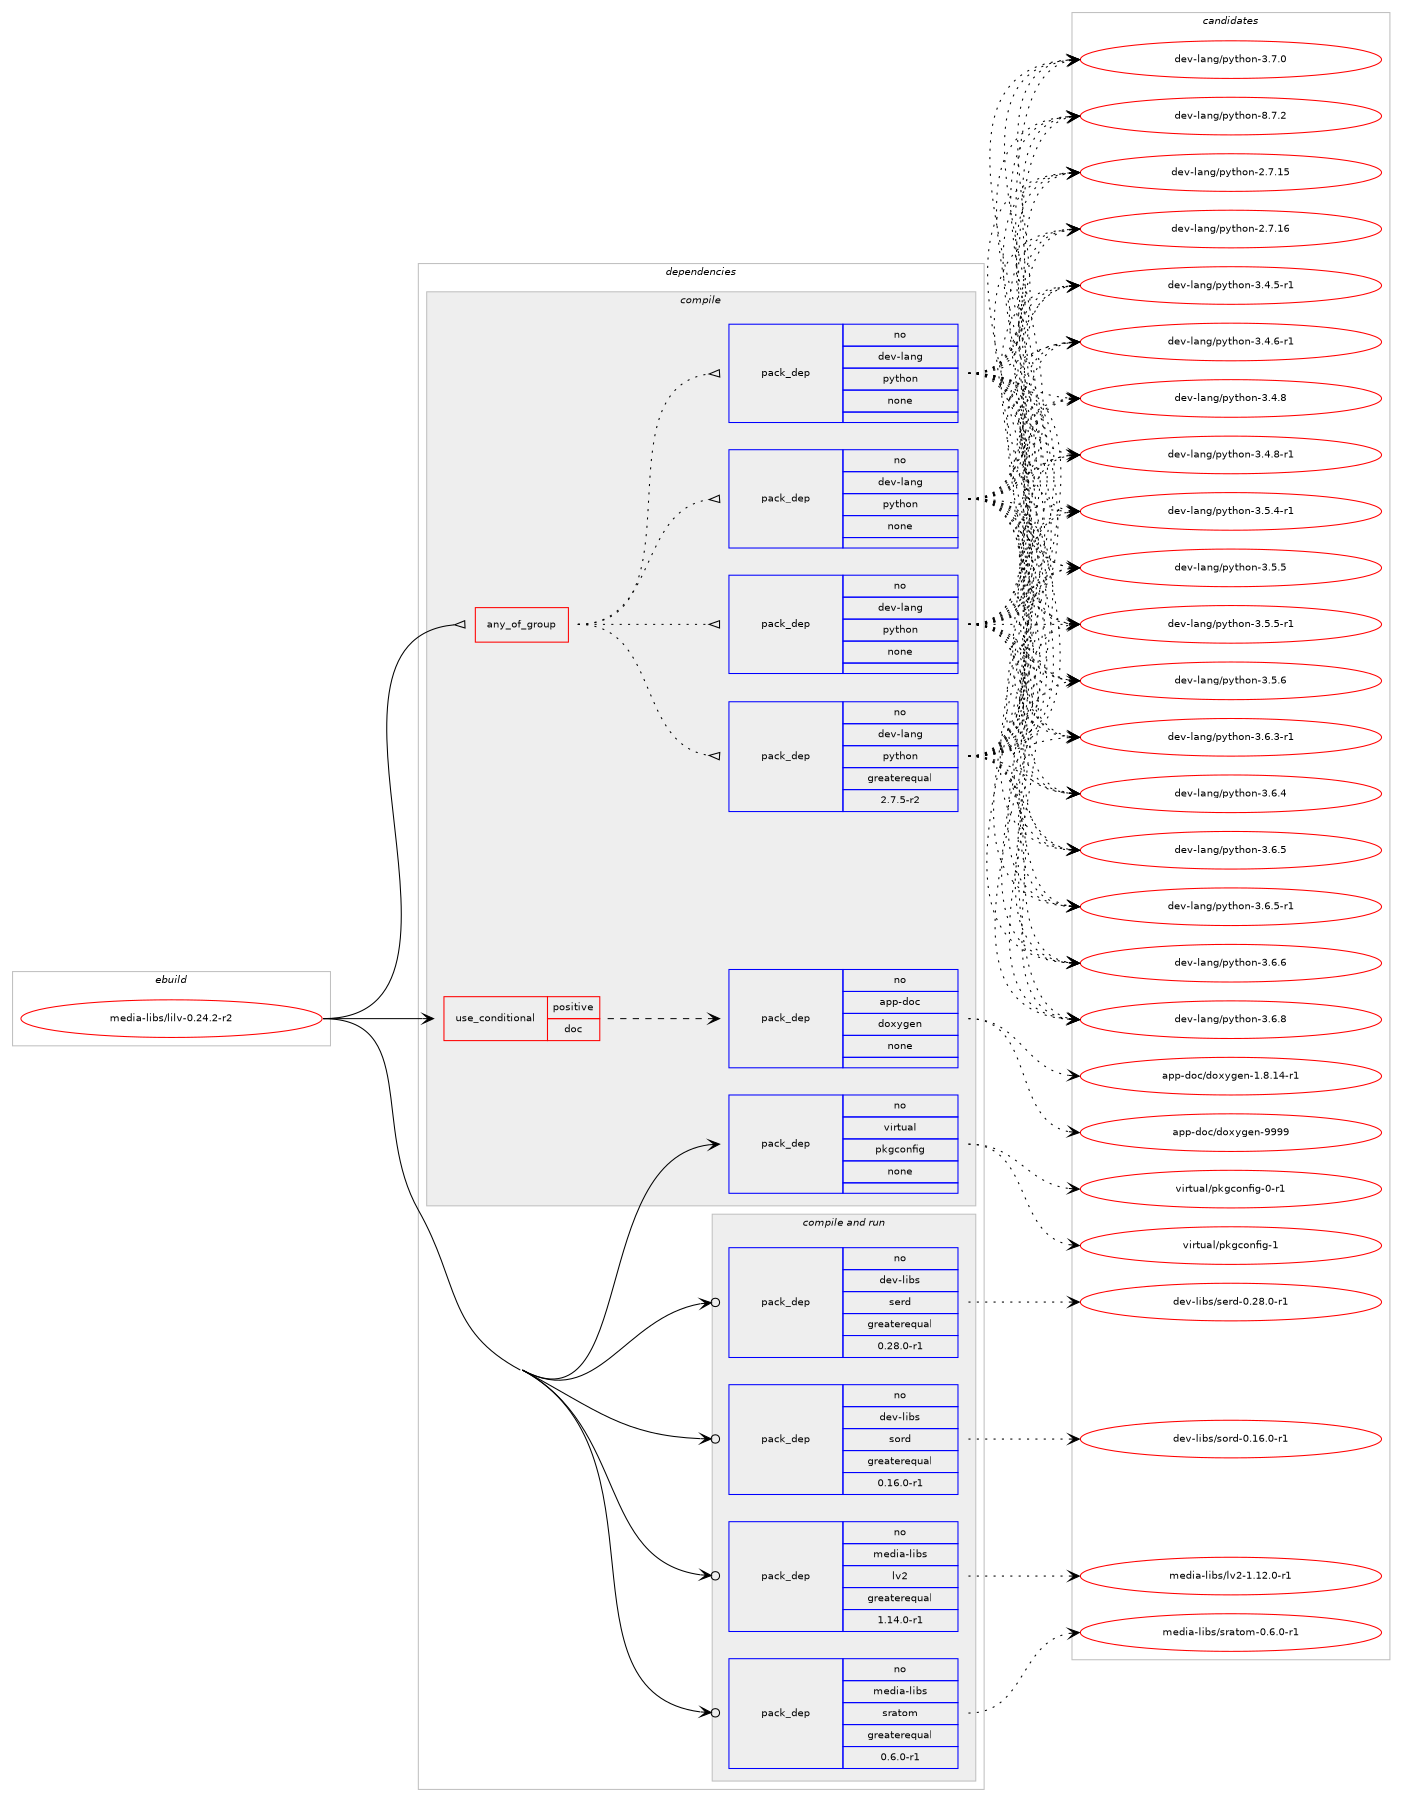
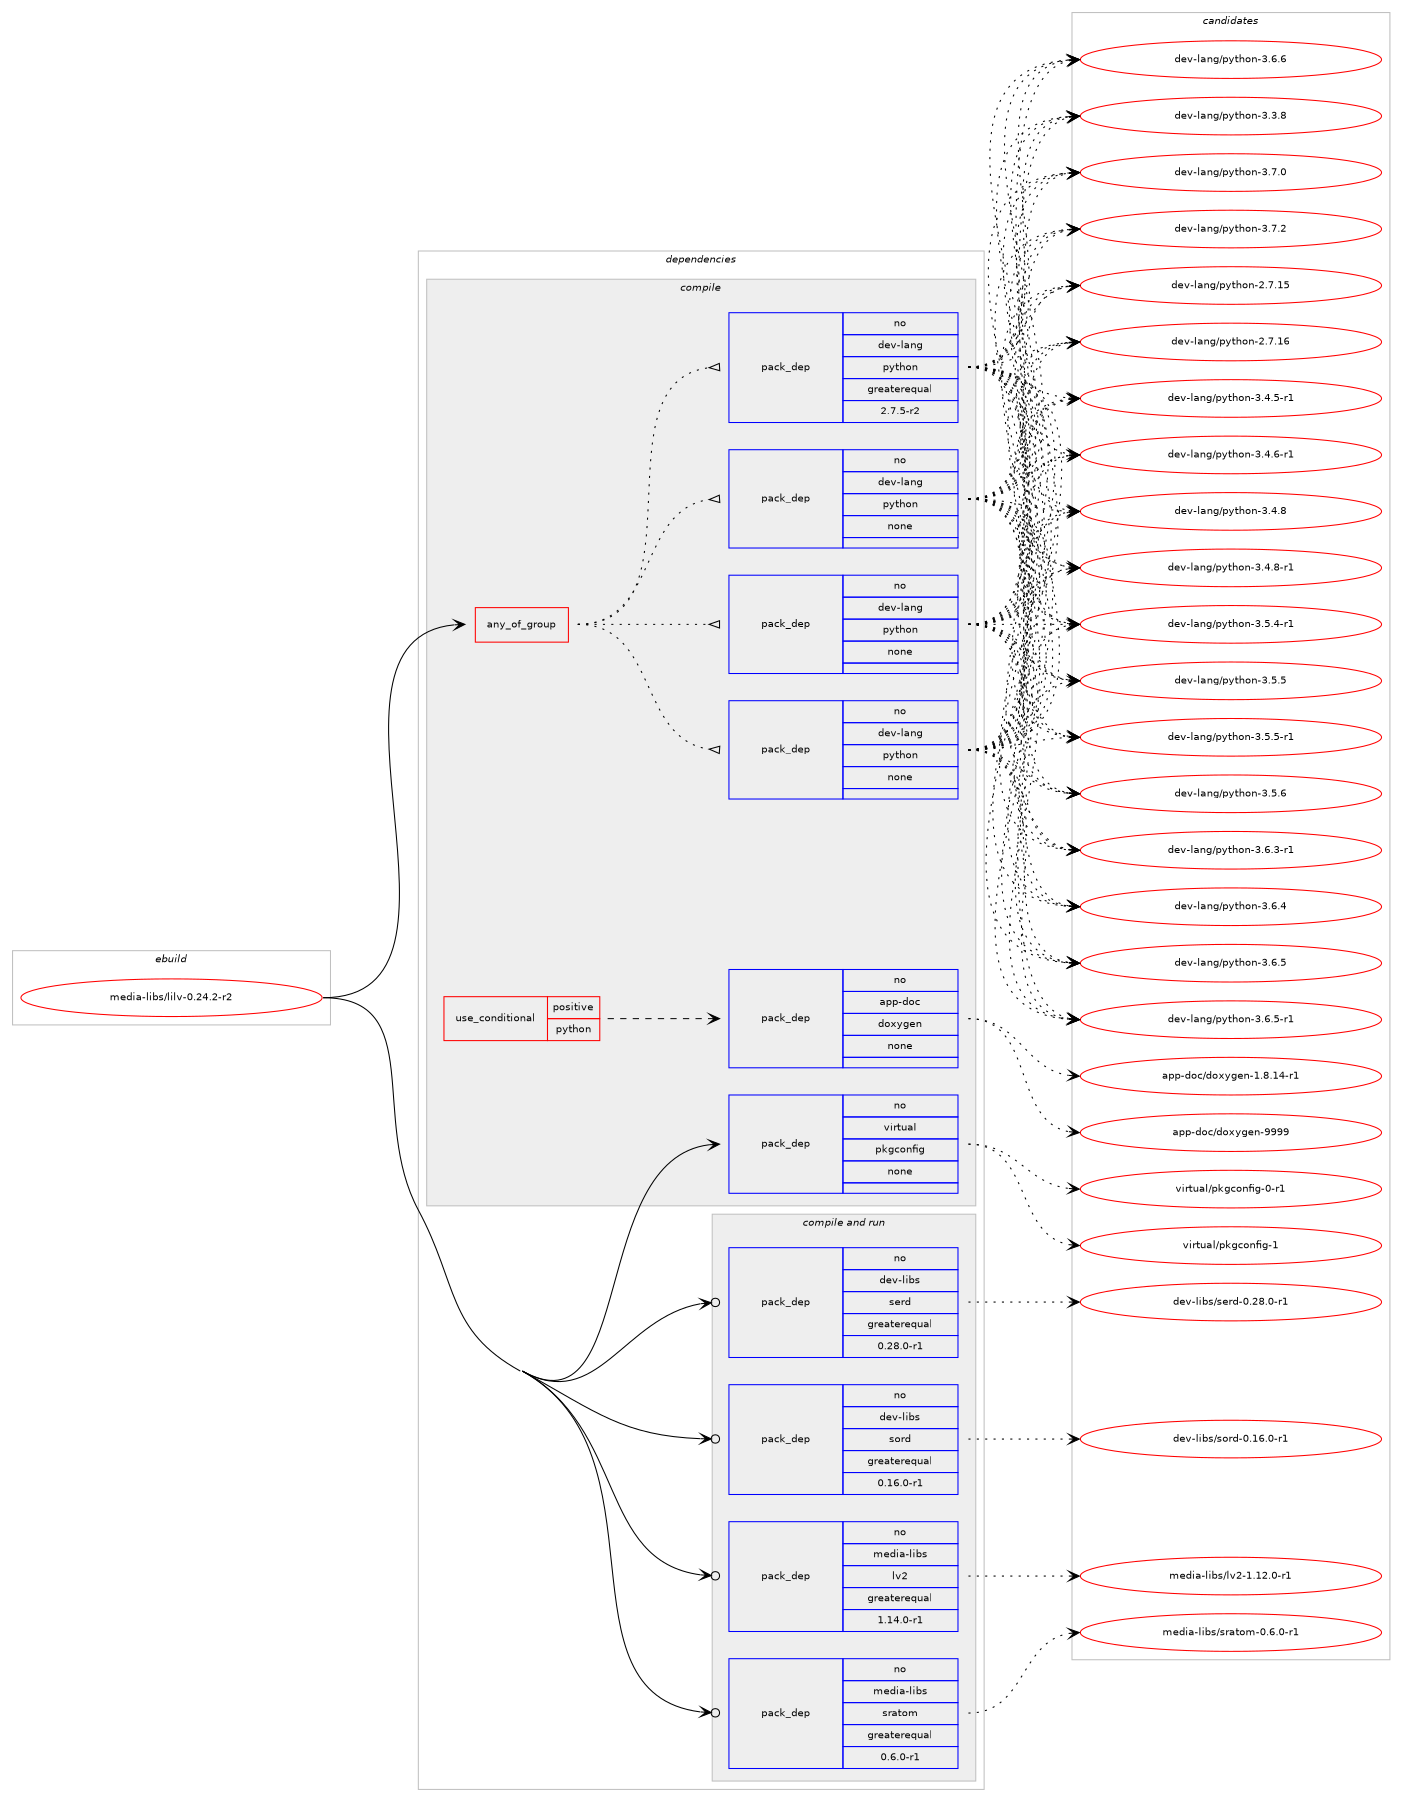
  digraph {
    compound=true
    concentrate=true
    fontname=Helvetica
    fontsize=10
    newrank=true
    rankdir=LR
    ranksep=1.5
    node [color=red fontname=Helvetica fontsize=10]
    edge [arrowhead=vee headport=w style=dotted tailport=e weight=100]
    n1 [label="media-libs/lilv-0.24.2-r2" width=4]
    n2 [color=blue label=<<TABLE BORDER="0" CELLBORDER="1" CELLSPACING="0" CELLPADDING="4" WIDTH="220"><TR><TD ROWSPAN="6" CELLPADDING="30">pack_dep</TD></TR><TR><TD WIDTH="110">no</TD></TR><TR><TD>dev-lang</TD></TR><TR><TD>python</TD></TR><TR><TD>none</TD></TR><TR><TD></TD></TR></TABLE>> shape=none]
    n3 [color=blue label=<<TABLE BORDER="0" CELLBORDER="1" CELLSPACING="0" CELLPADDING="4" WIDTH="220"><TR><TD ROWSPAN="6" CELLPADDING="30">pack_dep</TD></TR><TR><TD WIDTH="110">no</TD></TR><TR><TD>dev-lang</TD></TR><TR><TD>python</TD></TR><TR><TD>none</TD></TR><TR><TD></TD></TR></TABLE>> shape=none]
    n4 [color=blue label=<<TABLE BORDER="0" CELLBORDER="1" CELLSPACING="0" CELLPADDING="4" WIDTH="220"><TR><TD ROWSPAN="6" CELLPADDING="30">pack_dep</TD></TR><TR><TD WIDTH="110">no</TD></TR><TR><TD>dev-lang</TD></TR><TR><TD>python</TD></TR><TR><TD>none</TD></TR><TR><TD></TD></TR></TABLE>> shape=none]
    n5 [color=blue label=<<TABLE BORDER="0" CELLBORDER="1" CELLSPACING="0" CELLPADDING="4" WIDTH="220"><TR><TD ROWSPAN="6" CELLPADDING="30">pack_dep</TD></TR><TR><TD WIDTH="110">no</TD></TR><TR><TD>dev-lang</TD></TR><TR><TD>python</TD></TR><TR><TD>greaterequal</TD></TR><TR><TD>2.7.5-r2</TD></TR></TABLE>> shape=none]
    n6 [label=<<TABLE BORDER="0" CELLBORDER="1" CELLSPACING="0" CELLPADDING="4"><TR><TD CELLPADDING="10">any_of_group</TD></TR></TABLE>> shape=none]
    n7 [color=blue label=<<TABLE BORDER="0" CELLBORDER="1" CELLSPACING="0" CELLPADDING="4" WIDTH="220"><TR><TD ROWSPAN="6" CELLPADDING="30">pack_dep</TD></TR><TR><TD WIDTH="110">no</TD></TR><TR><TD>app-doc</TD></TR><TR><TD>doxygen</TD></TR><TR><TD>none</TD></TR><TR><TD></TD></TR></TABLE>> shape=none]
-   n8 [label=<<TABLE BORDER="0" CELLBORDER="1" CELLSPACING="0" CELLPADDING="4"><TR><TD ROWSPAN="3" CELLPADDING="10">use_conditional</TD></TR><TR><TD>positive</TD></TR><TR><TD>doc</TD></TR></TABLE>> shape=none]
+   n8 [label=<<TABLE BORDER="0" CELLBORDER="1" CELLSPACING="0" CELLPADDING="4"><TR><TD ROWSPAN="3" CELLPADDING="10">use_conditional</TD></TR><TR><TD>positive</TD></TR><TR><TD>python</TD></TR></TABLE>> shape=none]
    n9 [color=blue label=<<TABLE BORDER="0" CELLBORDER="1" CELLSPACING="0" CELLPADDING="4" WIDTH="220"><TR><TD ROWSPAN="6" CELLPADDING="30">pack_dep</TD></TR><TR><TD WIDTH="110">no</TD></TR><TR><TD>virtual</TD></TR><TR><TD>pkgconfig</TD></TR><TR><TD>none</TD></TR><TR><TD></TD></TR></TABLE>> shape=none]
    n10 [color=blue label=<<TABLE BORDER="0" CELLBORDER="1" CELLSPACING="0" CELLPADDING="4" WIDTH="220"><TR><TD ROWSPAN="6" CELLPADDING="30">pack_dep</TD></TR><TR><TD WIDTH="110">no</TD></TR><TR><TD>dev-libs</TD></TR><TR><TD>serd</TD></TR><TR><TD>greaterequal</TD></TR><TR><TD>0.28.0-r1</TD></TR></TABLE>> shape=none]
    n11 [color=blue label=<<TABLE BORDER="0" CELLBORDER="1" CELLSPACING="0" CELLPADDING="4" WIDTH="220"><TR><TD ROWSPAN="6" CELLPADDING="30">pack_dep</TD></TR><TR><TD WIDTH="110">no</TD></TR><TR><TD>dev-libs</TD></TR><TR><TD>sord</TD></TR><TR><TD>greaterequal</TD></TR><TR><TD>0.16.0-r1</TD></TR></TABLE>> shape=none]
    n12 [color=blue label=<<TABLE BORDER="0" CELLBORDER="1" CELLSPACING="0" CELLPADDING="4" WIDTH="220"><TR><TD ROWSPAN="6" CELLPADDING="30">pack_dep</TD></TR><TR><TD WIDTH="110">no</TD></TR><TR><TD>media-libs</TD></TR><TR><TD>lv2</TD></TR><TR><TD>greaterequal</TD></TR><TR><TD>1.14.0-r1</TD></TR></TABLE>> shape=none]
    n13 [color=blue label=<<TABLE BORDER="0" CELLBORDER="1" CELLSPACING="0" CELLPADDING="4" WIDTH="220"><TR><TD ROWSPAN="6" CELLPADDING="30">pack_dep</TD></TR><TR><TD WIDTH="110">no</TD></TR><TR><TD>media-libs</TD></TR><TR><TD>sratom</TD></TR><TR><TD>greaterequal</TD></TR><TR><TD>0.6.0-r1</TD></TR></TABLE>> shape=none]
    n14 [label="dev-lang/python-2.7.15" width=4]
    n15 [label="dev-lang/python-2.7.16" width=4]
    n16 [label="dev-lang/python-3.4.5-r1" width=4]
    n17 [label="dev-lang/python-3.4.6-r1" width=4]
    n18 [label="dev-lang/python-3.4.8" width=4]
    n19 [label="dev-lang/python-3.4.8-r1" width=4]
    n20 [label="dev-lang/python-3.5.4-r1" width=4]
    n21 [label="dev-lang/python-3.5.5" width=4]
    n22 [label="dev-lang/python-3.5.5-r1" width=4]
    n23 [label="dev-lang/python-3.5.6" width=4]
    n24 [label="dev-lang/python-3.6.3-r1" width=4]
    n25 [label="dev-lang/python-3.6.4" width=4]
    n26 [label="dev-lang/python-3.6.5" width=4]
    n27 [label="dev-lang/python-3.6.5-r1" width=4]
    n28 [label="dev-lang/python-3.6.6" width=4]
-   n29 [label="dev-lang/python-3.6.8" width=4]
+   n29 [label="dev-lang/python-3.3.8" width=4]
    n30 [label="dev-lang/python-3.7.0" width=4]
-   n31 [label="dev-lang/python-8.7.2" width=4]
+   n31 [label="dev-lang/python-3.7.2" width=4]
    n32 [label="app-doc/doxygen-1.8.14-r1" width=4]
    n33 [label="app-doc/doxygen-9999" width=4]
    n34 [label="virtual/pkgconfig-0-r1" width=4]
    n35 [label="virtual/pkgconfig-1" width=4]
    n36 [label="dev-libs/serd-0.28.0-r1" width=4]
    n37 [label="dev-libs/sord-0.16.0-r1" width=4]
    n38 [label="media-libs/lv2-1.12.0-r1" width=4]
    n39 [label="media-libs/sratom-0.6.0-r1" width=4]
    subgraph cluster_1 {
      color=gray
      label=<<i>ebuild</i>>
      rank=same
      n1
    }
    subgraph cluster_2 {
      color=gray
      label=<<i>dependencies</i>>
      subgraph cluster_3 {
        color=gray
        fillcolor="#eeeeee"
        label=<<i>compile</i>>
        style=filled
        subgraph sub_4 {
          color=gray
          fillcolor="#eeeeee"
          label=<<i>compile</i>>
          style=filled
          n6
          subgraph sub_5 {
            color=gray
            fillcolor="#eeeeee"
            label=<<i>compile</i>>
            style=filled
            n2
          }
          subgraph sub_6 {
            color=gray
            fillcolor="#eeeeee"
            label=<<i>compile</i>>
            style=filled
            n3
          }
          subgraph sub_7 {
            color=gray
            fillcolor="#eeeeee"
            label=<<i>compile</i>>
            style=filled
            n4
          }
          subgraph sub_8 {
            color=gray
            fillcolor="#eeeeee"
            label=<<i>compile</i>>
            style=filled
            n5
          }
        }
        subgraph sub_9 {
          color=gray
          fillcolor="#eeeeee"
          label=<<i>compile</i>>
          style=filled
          n8
          subgraph sub_10 {
            color=gray
            fillcolor="#eeeeee"
            label=<<i>compile</i>>
            style=filled
            n7
          }
        }
        subgraph sub_11 {
          color=gray
          fillcolor="#eeeeee"
          label=<<i>compile</i>>
          style=filled
          n9
        }
      }
      subgraph cluster_12 {
        color=gray
        fillcolor="#eeeeee"
        label=<<i>compile and run</i>>
        style=filled
        subgraph sub_13 {
          color=gray
          fillcolor="#eeeeee"
          label=<<i>compile and run</i>>
          style=filled
          n10
        }
        subgraph sub_14 {
          color=gray
          fillcolor="#eeeeee"
          label=<<i>compile and run</i>>
          style=filled
          n11
        }
        subgraph sub_15 {
          color=gray
          fillcolor="#eeeeee"
          label=<<i>compile and run</i>>
          style=filled
          n12
        }
        subgraph sub_16 {
          color=gray
          fillcolor="#eeeeee"
          label=<<i>compile and run</i>>
          style=filled
          n13
        }
      }
      subgraph cluster_17 {
        color=gray
        fillcolor="#eeeeee"
        label=<<i>run</i>>
        style=filled
      }
    }
    subgraph cluster_18 {
      color=gray
      label=<<i>candidates</i>>
      rank=same
      subgraph sub_19 {
        color=black
        label=<<i>candidates</i>>
        nodesep=1
        rank=same
        n14
        n15
        n16
        n17
        n18
        n19
        n20
        n21
        n22
        n23
        n24
        n25
        n26
        n27
        n28
        n29
        n30
        n31
      }
      subgraph sub_20 {
        color=black
        label=<<i>candidates</i>>
        nodesep=1
        rank=same
        n14
        n15
        n16
        n17
        n18
        n19
        n20
        n21
        n22
        n23
        n24
        n25
        n26
        n27
        n28
        n29
        n30
        n31
      }
      subgraph sub_21 {
        color=black
        label=<<i>candidates</i>>
        nodesep=1
        rank=same
        n14
        n15
        n16
        n17
        n18
        n19
        n20
        n21
        n22
        n23
        n24
        n25
        n26
        n27
        n28
        n29
        n30
        n31
      }
      subgraph sub_22 {
        color=black
        label=<<i>candidates</i>>
        nodesep=1
        rank=same
        n14
        n15
        n16
        n17
        n18
        n19
        n20
        n21
        n22
        n23
        n24
        n25
        n26
        n27
        n28
        n29
        n30
        n31
      }
      subgraph sub_23 {
        color=black
        label=<<i>candidates</i>>
        nodesep=1
        rank=same
        n32
        n33
      }
      subgraph sub_24 {
        color=black
        label=<<i>candidates</i>>
        nodesep=1
        rank=same
        n34
        n35
      }
      subgraph sub_25 {
        color=black
        label=<<i>candidates</i>>
        nodesep=1
        rank=same
        n36
      }
      subgraph sub_26 {
        color=black
        label=<<i>candidates</i>>
        nodesep=1
        rank=same
        n37
      }
      subgraph sub_27 {
        color=black
        label=<<i>candidates</i>>
        nodesep=1
        rank=same
        n38
      }
      subgraph sub_28 {
        color=black
        label=<<i>candidates</i>>
        nodesep=1
        rank=same
        n39
      }
    }
-   n1 -> n6 [arrowhead=oinv style=solid weight=20]
-   n1 -> n8 [style=solid weight=20]
+   n1 -> n6 [style=solid weight=20]
    n1 -> n9 [style=solid weight=20]
    n1 -> n10 [arrowhead=odotvee style=solid weight=20]
    n1 -> n11 [arrowhead=odotvee style=solid weight=20]
    n1 -> n12 [arrowhead=odotvee style=solid weight=20]
    n1 -> n13 [arrowhead=odotvee style=solid weight=20]
    n2 -> n14
    n2 -> n15
    n2 -> n16
    n2 -> n17
    n2 -> n18
    n2 -> n19
    n2 -> n20
    n2 -> n21
    n2 -> n22
    n2 -> n23
    n2 -> n24
    n2 -> n25
    n2 -> n26
    n2 -> n27
    n2 -> n28
    n2 -> n29
    n2 -> n30
    n2 -> n31
    n3 -> n14
    n3 -> n15
    n3 -> n16
    n3 -> n17
    n3 -> n18
    n3 -> n19
    n3 -> n20
    n3 -> n21
    n3 -> n22
    n3 -> n23
    n3 -> n24
    n3 -> n25
    n3 -> n26
    n3 -> n27
    n3 -> n28
    n3 -> n29
    n3 -> n30
    n3 -> n31
    n4 -> n14
    n4 -> n15
    n4 -> n16
    n4 -> n17
    n4 -> n18
    n4 -> n19
    n4 -> n20
    n4 -> n21
    n4 -> n22
    n4 -> n23
    n4 -> n24
    n4 -> n25
    n4 -> n26
    n4 -> n27
    n4 -> n28
    n4 -> n29
    n4 -> n30
    n4 -> n31
    n5 -> n14
    n5 -> n15
    n5 -> n16
    n5 -> n17
    n5 -> n18
    n5 -> n19
    n5 -> n20
    n5 -> n21
    n5 -> n22
    n5 -> n23
    n5 -> n24
    n5 -> n25
    n5 -> n26
    n5 -> n27
    n5 -> n28
    n5 -> n29
    n5 -> n30
    n5 -> n31
    n6 -> n2 [arrowhead=oinv weight=20]
    n6 -> n3 [arrowhead=oinv weight=20]
    n6 -> n4 [arrowhead=oinv weight=20]
    n6 -> n5 [arrowhead=oinv weight=20]
    n7 -> n32
    n7 -> n33
    n8 -> n7 [style=dashed weight=20]
    n9 -> n34
    n9 -> n35
    n10 -> n36
    n11 -> n37
    n12 -> n38
    n13 -> n39
  }
